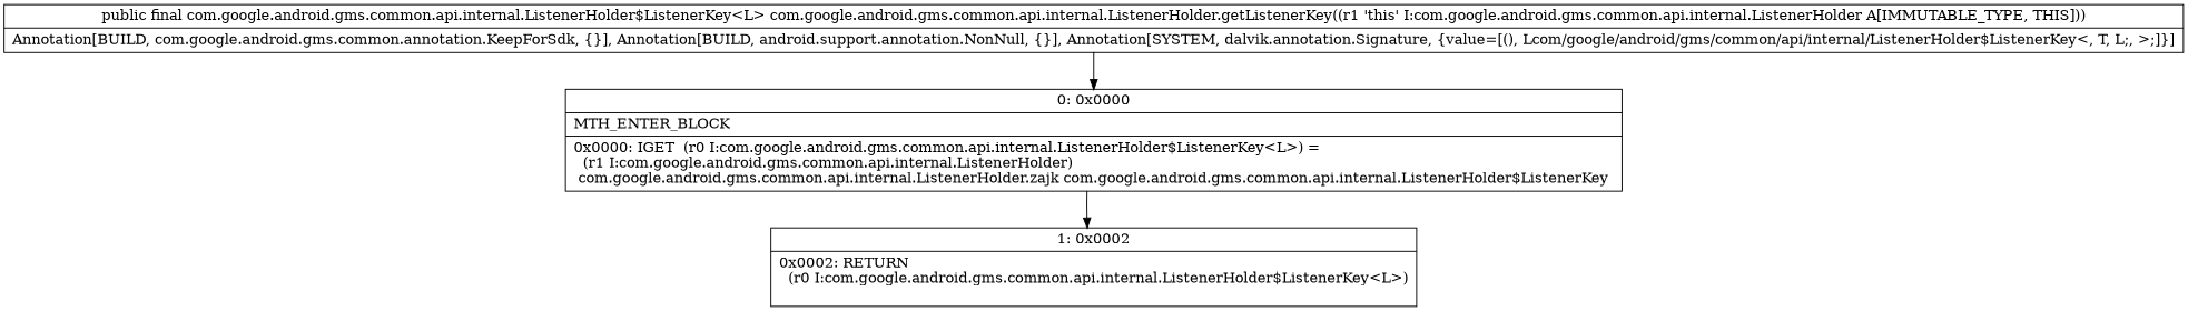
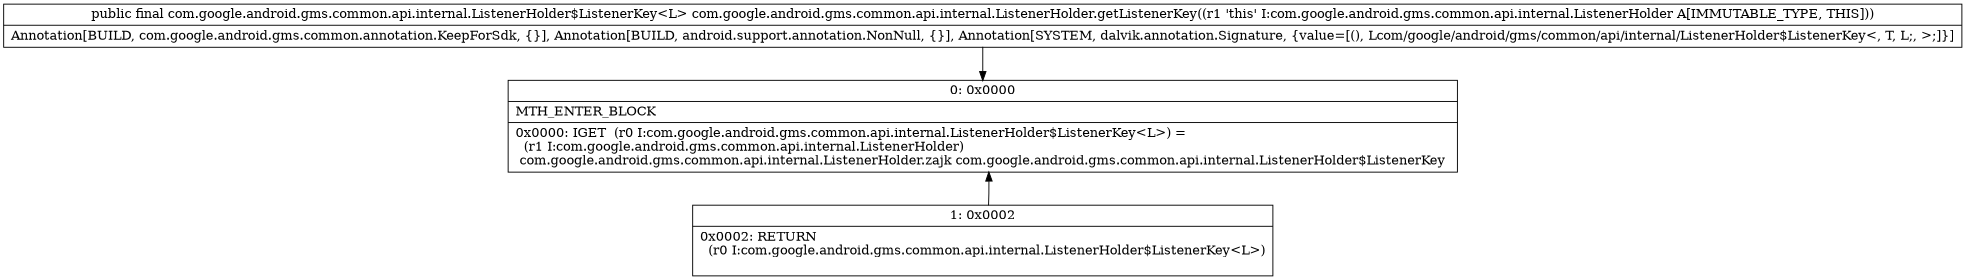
  digraph {
    node [shape=record]
    n1 [label="{0\:\ 0x0000|MTH_ENTER_BLOCK\l|0x0000: IGET  (r0 I:com.google.android.gms.common.api.internal.ListenerHolder$ListenerKey\<L\>) = \l  (r1 I:com.google.android.gms.common.api.internal.ListenerHolder)\l com.google.android.gms.common.api.internal.ListenerHolder.zajk com.google.android.gms.common.api.internal.ListenerHolder$ListenerKey \l}"]
    n2 [label="{1\:\ 0x0002|0x0002: RETURN  \l  (r0 I:com.google.android.gms.common.api.internal.ListenerHolder$ListenerKey\<L\>)\l \l}"]
    n3 [label="{public final com.google.android.gms.common.api.internal.ListenerHolder$ListenerKey\<L\> com.google.android.gms.common.api.internal.ListenerHolder.getListenerKey((r1 'this' I:com.google.android.gms.common.api.internal.ListenerHolder A[IMMUTABLE_TYPE, THIS]))  | Annotation[BUILD, com.google.android.gms.common.annotation.KeepForSdk, \{\}], Annotation[BUILD, android.support.annotation.NonNull, \{\}], Annotation[SYSTEM, dalvik.annotation.Signature, \{value=[(), Lcom\/google\/android\/gms\/common\/api\/internal\/ListenerHolder$ListenerKey\<, T, L;, \>;]\}]\l}"]
-   n1 -> n2
+   n2 -> n1
    n3 -> n1
  }
